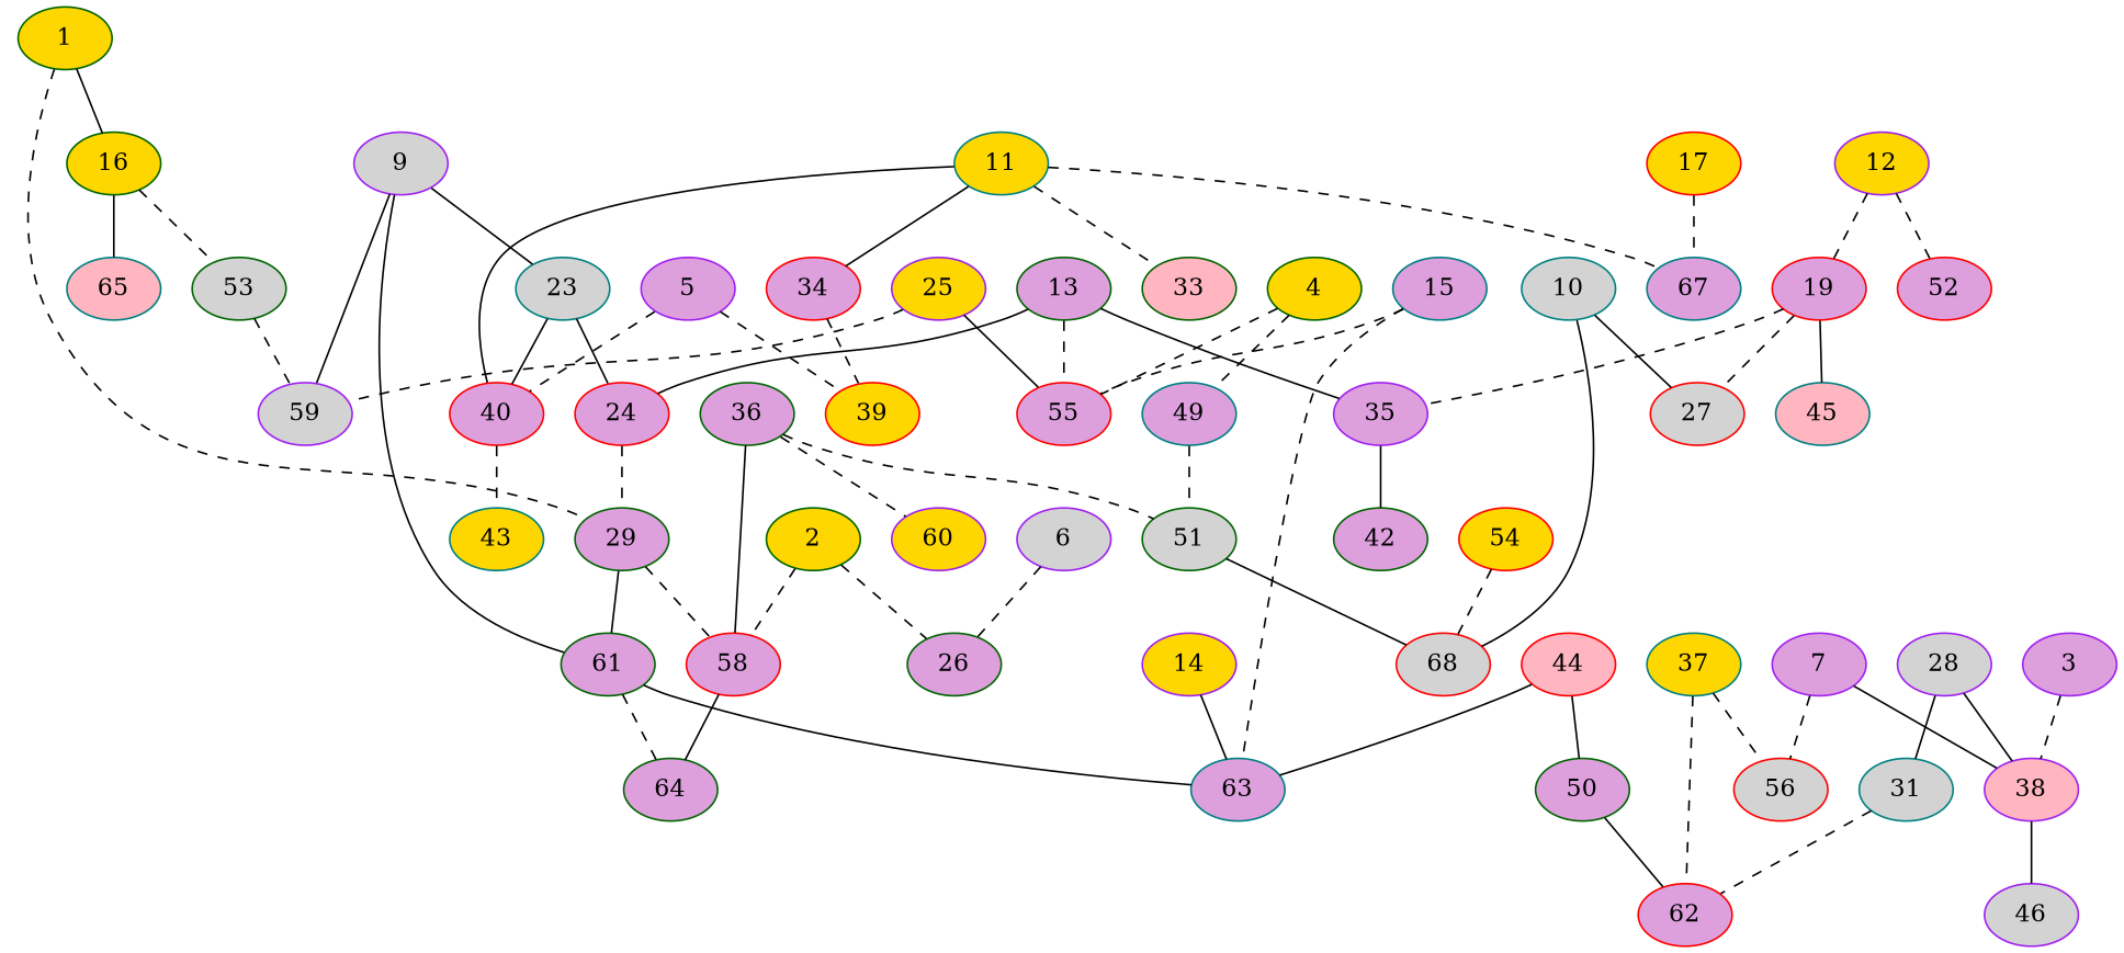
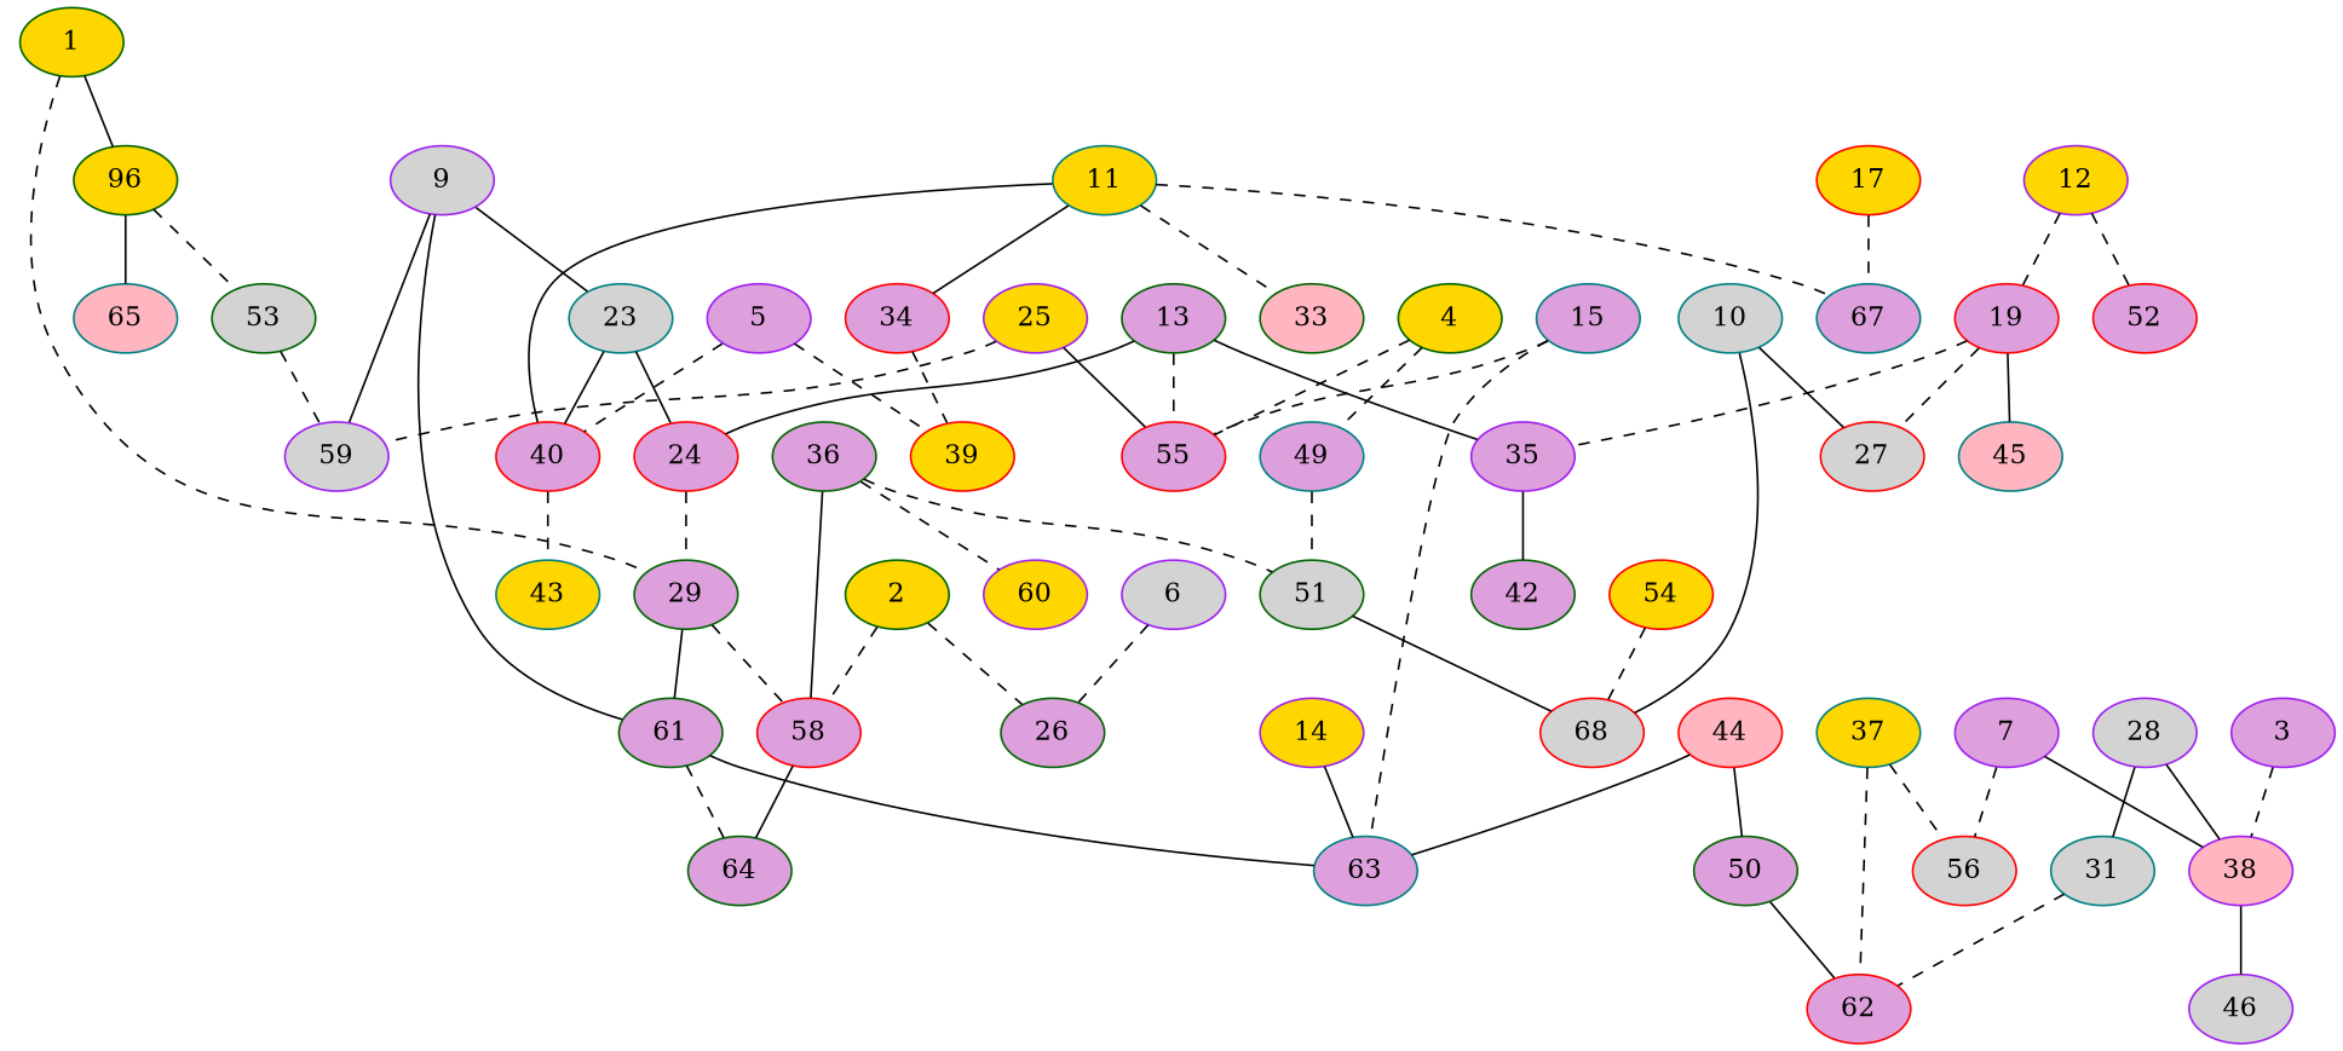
  graph {
    node [color=darkgreen fillcolor=plum style=filled]
    edge [style=dashed weight=1.0]
    1 [fillcolor=gold]
-   16 [fillcolor=gold]
+   16 [fillcolor=gold label=96]
    29
    53 [fillcolor=lightgrey]
    65 [color=teal fillcolor=lightpink]
    58 [color=red]
    61
    2 [fillcolor=gold]
    26
    64
    3 [color=purple]
    38 [color=purple fillcolor=lightpink]
    46 [color=purple fillcolor=lightgrey]
    4 [fillcolor=gold]
    49 [color=teal]
    55 [color=red]
    51 [fillcolor=lightgrey]
    5 [color=purple]
    39 [color=red fillcolor=gold]
    40 [color=red]
    43 [color=teal fillcolor=gold]
    6 [color=purple fillcolor=lightgrey]
    7 [color=purple]
    56 [color=red fillcolor=lightgrey]
    9 [color=purple fillcolor=lightgrey]
    23 [color=teal fillcolor=lightgrey]
    59 [color=purple fillcolor=lightgrey]
    24 [color=red]
    63 [color=teal]
    10 [color=teal fillcolor=lightgrey]
    27 [color=red fillcolor=lightgrey]
    68 [color=red fillcolor=lightgrey]
    11 [color=teal fillcolor=gold]
    33 [fillcolor=lightpink]
    34 [color=red]
    67 [color=teal]
    12 [color=purple fillcolor=gold]
    19 [color=red]
    52 [color=red]
    35 [color=purple]
    45 [color=teal fillcolor=lightpink]
    13
    42
    14 [color=purple fillcolor=gold]
    15 [color=teal]
    17 [color=red fillcolor=gold]
    25 [color=purple fillcolor=gold]
    28 [color=purple fillcolor=lightgrey]
    31 [color=teal fillcolor=lightgrey]
    62 [color=red]
    36
    60 [color=purple fillcolor=gold]
    37 [color=teal fillcolor=gold]
    44 [color=red fillcolor=lightpink]
    50
    54 [color=red fillcolor=gold]
    1 -- 16 [style=solid]
    1 -- 29
    16 -- 53
    16 -- 65 [style=solid]
    29 -- 58
    29 -- 61 [style=solid]
    53 -- 59
    58 -- 64 [style=solid]
    61 -- 64
    61 -- 63 [style=solid]
    2 -- 58
    2 -- 26
    3 -- 38
    38 -- 46 [style=solid]
    4 -- 49
    4 -- 55
    49 -- 51
    51 -- 68 [style=solid]
    5 -- 39
    5 -- 40
    40 -- 43
    6 -- 26
    7 -- 38 [style=solid]
    7 -- 56
    9 -- 61 [style=solid]
    9 -- 23 [style=solid]
    9 -- 59 [style=solid]
    23 -- 40 [style=solid]
    23 -- 24 [style=solid]
    24 -- 29
    10 -- 27 [style=solid]
    10 -- 68 [style=solid]
    11 -- 40 [style=solid]
    11 -- 33
    11 -- 34 [style=solid]
    11 -- 67
    34 -- 39
    12 -- 19
    12 -- 52
    19 -- 27
    19 -- 35
    19 -- 45 [style=solid]
    35 -- 42 [style=solid]
    13 -- 55
    13 -- 24 [style=solid]
    13 -- 35 [style=solid]
    14 -- 63 [style=solid]
    15 -- 55
    15 -- 63
    17 -- 67
    25 -- 55 [style=solid]
    25 -- 59
    28 -- 38 [style=solid]
    28 -- 31 [style=solid]
    31 -- 62
    36 -- 58 [style=solid]
    36 -- 51
    36 -- 60
    37 -- 56
    37 -- 62
    44 -- 63 [style=solid]
    44 -- 50 [style=solid]
    50 -- 62 [style=solid]
    54 -- 68
  }
